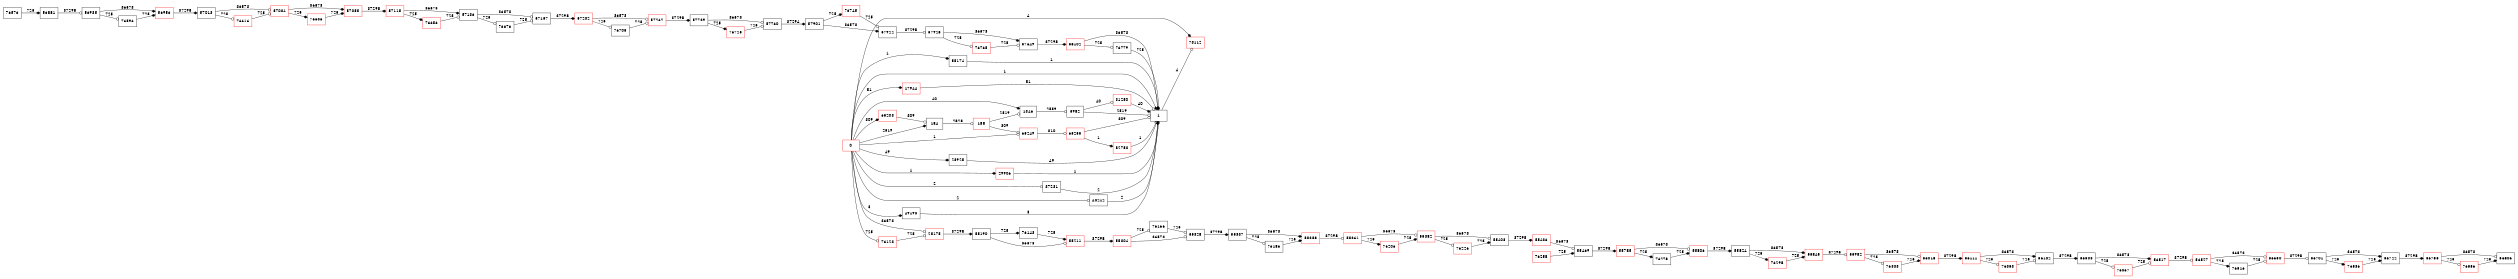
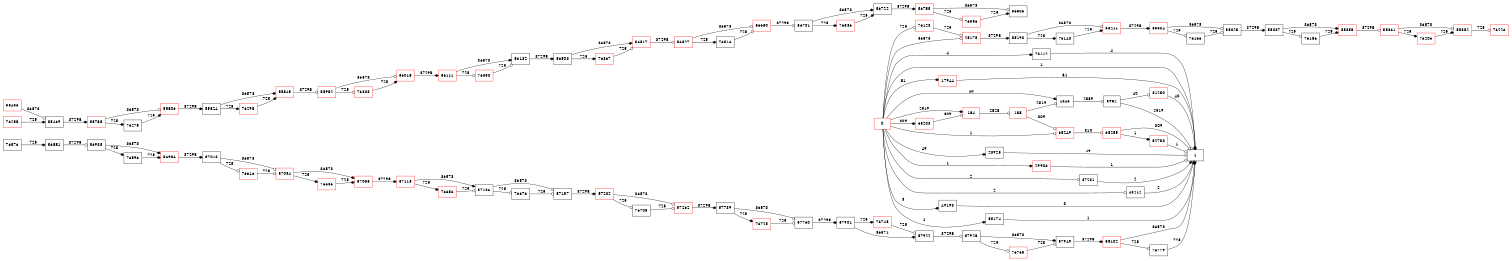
  digraph {
    fontname=Lato
    rankdir=LR
    node [color=red fontname=Lato shape=rectangle]
    edge [arrowhead=odot fontname=Lato]
-   184 [color=black]
+   184
    188
    1346 [color=black]
    65249
    5982 [color=black]
    65255
    1 [color=black]
    31250
    82753
    17944
    23925 [color=black]
    29906
    37231 [color=black]
    43212 [color=black]
    49193 [color=black]
    55174 [color=black]
    n17 [label=25175]
    55190 [color=black]
    55211
    76143 [color=black]
    55304
    55328 [color=black]
    76166 [color=black]
    55337 [color=black]
    55358
    76186 [color=black]
    55361
    55382
    76206
-   55403 [color=black]
    76226
    55436
    55469 [color=black]
    55785
    76258
    55806
    76278 [color=black]
    55824 [color=black]
    55845
    76298
    55982
    56018
    76333
    56111
    56132 [color=black]
    76353
    56503 [color=black]
    56517
    76367
    56527
    56650
    76516 [color=black]
    56701 [color=black]
    56722 [color=black]
    76536
    56785
    56806 [color=black]
    76556
    56881 [color=black]
    56935 [color=black]
    76576 [color=black]
    56956
    76596 [color=black]
    57013 [color=black]
    57034
    76616
    57055
    76636
    57115
    57136 [color=black]
    76656
    57157 [color=black]
    76676 [color=black]
    57232
    57262
    76705 [color=black]
    57739 [color=black]
    57760 [color=black]
    76725
    57901 [color=black]
    57922 [color=black]
    76745
    57928 [color=black]
-   57949 [color=black label=57649]
+   57949 [color=black]
    76765
    58102
    76779 [color=black]
    65203
-   73112
+   73112 [color=black]
    76123
    0
    184 -> 188 [label=2828]
    188 -> 1346 [label=2519]
    188 -> 65249 [label=309]
    1346 -> 5982 [label=2559]
    65249 -> 65255 [label=310]
    5982 -> 1 [label=2519]
    5982 -> 31250 [label=40]
    65255 -> 1 [label=309]
    65255 -> 82753 [arrowhead=diamond label=1]
    31250 -> 1 [arrowhead=diamond label=40]
    82753 -> 1 [label=1]
    17944 -> 1 [label=81]
    23925 -> 1 [label=49]
    29906 -> 1 [label=1]
    37231 -> 1 [arrowhead=diamond label=2]
    43212 -> 1 [label=2]
    49193 -> 1 [arrowhead=diamond label=3]
    55174 -> 1 [label=1]
    n17 -> 55190 [arrowhead=diamond label=37298]
    55190 -> 55211 [label=36573]
    55190 -> 76143 [arrowhead=diamond label=725]
    55211 -> 55304 [arrowhead=diamond label=37298]
    76143 -> 55211 [arrowhead=diamond label=725]
    55304 -> 55328 [label=36573]
    55304 -> 76166 [label=725]
    55328 -> 55337 [arrowhead=diamond label=37298]
    76166 -> 55328 [label=725]
    55337 -> 55358 [arrowhead=diamond label=36573]
    55337 -> 76186 [label=725]
    55358 -> 55361 [label=37298]
    76186 -> 55358 [arrowhead=diamond label=725]
    55361 -> 55382 [label=36573]
    55361 -> 76206 [arrowhead=diamond label=725]
-   55382 -> 55403 [label=36573]
    55382 -> 76226 [label=725]
    76206 -> 55382 [arrowhead=diamond label=725]
-   55403 -> 55436 [arrowhead=diamond label=37298]
-   76226 -> 55403 [arrowhead=diamond label=725]
    55436 -> 55469 [label=36573]
    55469 -> 55785 [arrowhead=diamond label=37298]
    55785 -> 55806 [label=36573]
    55785 -> 76278 [arrowhead=diamond label=725]
    76258 -> 55469 [arrowhead=diamond label=725]
    55806 -> 55824 [arrowhead=diamond label=37298]
    76278 -> 55806 [arrowhead=diamond label=725]
    55824 -> 55845 [arrowhead=diamond label=36573]
    55824 -> 76298 [arrowhead=diamond label=725]
    55845 -> 55982 [label=37298]
    76298 -> 55845 [arrowhead=diamond label=725]
    55982 -> 56018 [label=36573]
    55982 -> 76333 [label=725]
    56018 -> 56111 [arrowhead=diamond label=37298]
    76333 -> 56018 [arrowhead=diamond label=725]
    56111 -> 56132 [arrowhead=diamond label=36573]
    56111 -> 76353 [label=725]
    56132 -> 56503 [arrowhead=diamond label=37298]
    76353 -> 56132 [label=725]
    56503 -> 56517 [arrowhead=diamond label=36573]
-   56503 -> 76367 [label=725]
+   56503 -> 76367 [arrowhead=diamond label=725]
    56517 -> 56527 [label=37298]
    76367 -> 56517 [label=725]
    56527 -> 56650 [label=36573]
    56527 -> 76516 [arrowhead=diamond label=725]
    56650 -> 56701 [label=37298]
    76516 -> 56650 [label=725]
    56701 -> 56722 [arrowhead=diamond label=36573]
    56701 -> 76536 [arrowhead=diamond label=725]
    56722 -> 56785 [arrowhead=diamond label=37298]
    76536 -> 56722 [arrowhead=diamond label=725]
    56785 -> 56806 [label=36573]
    56785 -> 76556 [label=725]
    76556 -> 56806 [arrowhead=diamond label=725]
    56881 -> 56935 [label=37298]
    56935 -> 56956 [arrowhead=diamond label=36573]
-   56935 -> 76596 [label=725]
+   56935 -> 76596 [arrowhead=diamond label=725]
    76576 -> 56881 [arrowhead=diamond label=725]
    56956 -> 57013 [arrowhead=diamond label=37298]
    76596 -> 56956 [arrowhead=diamond label=725]
    57013 -> 57034 [label=36573]
    57013 -> 76616 [label=725]
    57034 -> 57055 [arrowhead=diamond label=36573]
    57034 -> 76636 [arrowhead=diamond label=725]
    76616 -> 57034 [label=725]
    57055 -> 57115 [arrowhead=diamond label=37298]
    76636 -> 57055 [arrowhead=diamond label=725]
    57115 -> 57136 [arrowhead=diamond label=36573]
    57115 -> 76656 [arrowhead=diamond label=725]
    57136 -> 57157 [label=36573]
    57136 -> 76676 [label=725]
    76656 -> 57136 [label=725]
    57157 -> 57232 [arrowhead=diamond label=37298]
    76676 -> 57157 [label=725]
    57232 -> 57262 [label=36573]
    57232 -> 76705 [label=725]
    57262 -> 57739 [arrowhead=diamond label=37298]
    76705 -> 57262 [label=725]
    57739 -> 57760 [label=36573]
    57739 -> 76725 [arrowhead=diamond label=725]
-   57760 -> 57901 [arrowhead=diamond label=37294]
+   57760 -> 57901 [arrowhead=diamond label=37298]
    76725 -> 57760 [label=725]
-   57901 -> 57922 [arrowhead=diamond label=36573]
+   57901 -> 57922 [arrowhead=diamond label=36571]
    57901 -> 76745 [arrowhead=diamond label=725]
    57922 -> 57928 [label=37298]
    76745 -> 57922 [label=725]
    57928 -> 57949 [arrowhead=diamond label=36573]
    57928 -> 76765 [label=725]
    57949 -> 58102 [arrowhead=diamond label=37298]
    76765 -> 57949 [label=725]
    58102 -> 1 [arrowhead=diamond label=36573]
    58102 -> 76779 [label=725]
    76779 -> 1 [arrowhead=diamond label=725]
    65203 -> 184 [label=309]
-   1 -> 73112 [label=4]
+   73112 -> 1 [label=4]
    76123 -> n17 [label=725]
    0 -> 184 [arrowhead=diamond label=2519]
    0 -> 1346 [arrowhead=diamond label=40]
    0 -> 65249 [label=1]
    0 -> 1 [arrowhead=diamond label=1]
    0 -> 17944 [arrowhead=diamond label=81]
    0 -> 23925 [arrowhead=diamond label=49]
    0 -> 29906 [arrowhead=diamond label=1]
    0 -> 37231 [label=2]
    0 -> 43212 [label=2]
    0 -> 49193 [arrowhead=diamond label=3]
    0 -> 55174 [arrowhead=diamond label=1]
    0 -> n17 [label=36573]
    0 -> 65203 [arrowhead=diamond label=309]
    0 -> 73112 [arrowhead=diamond label=4]
    0 -> 76123 [label=725]
  }
